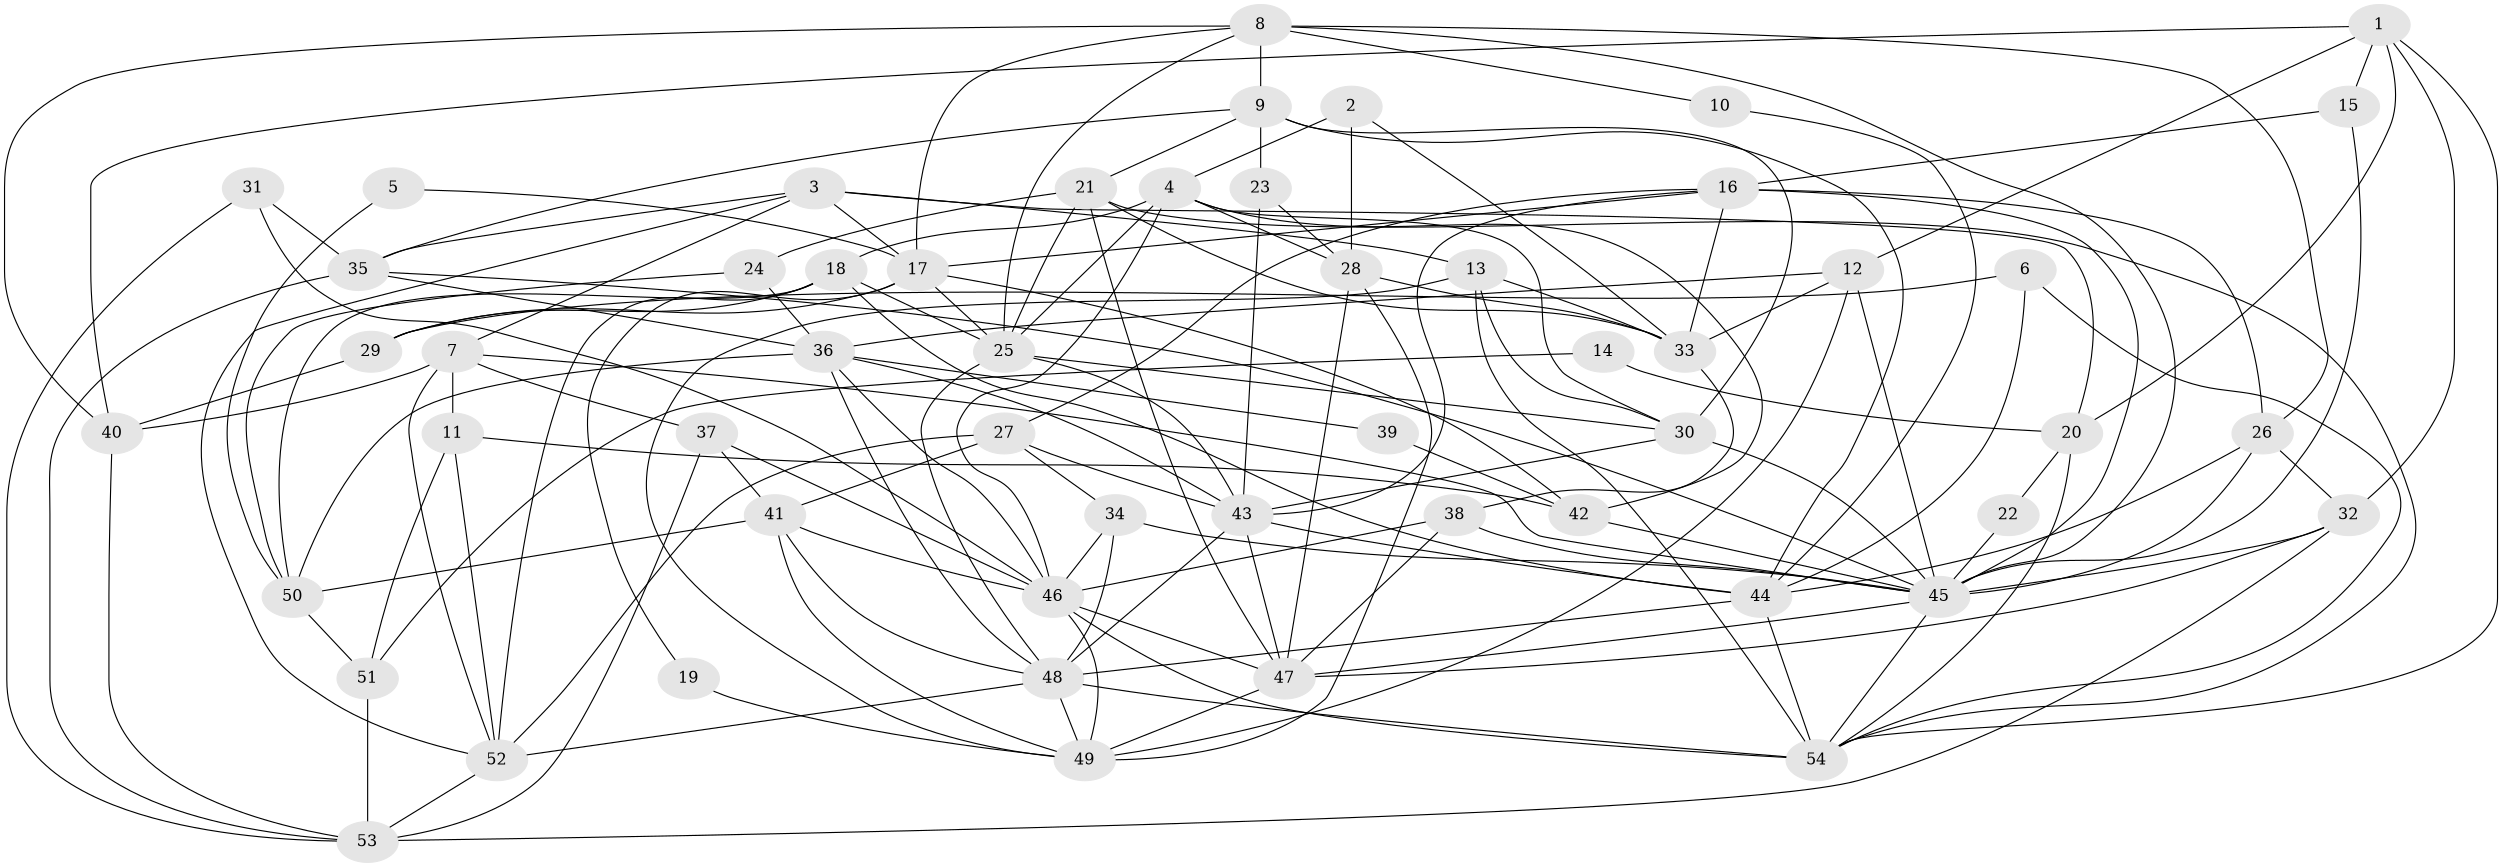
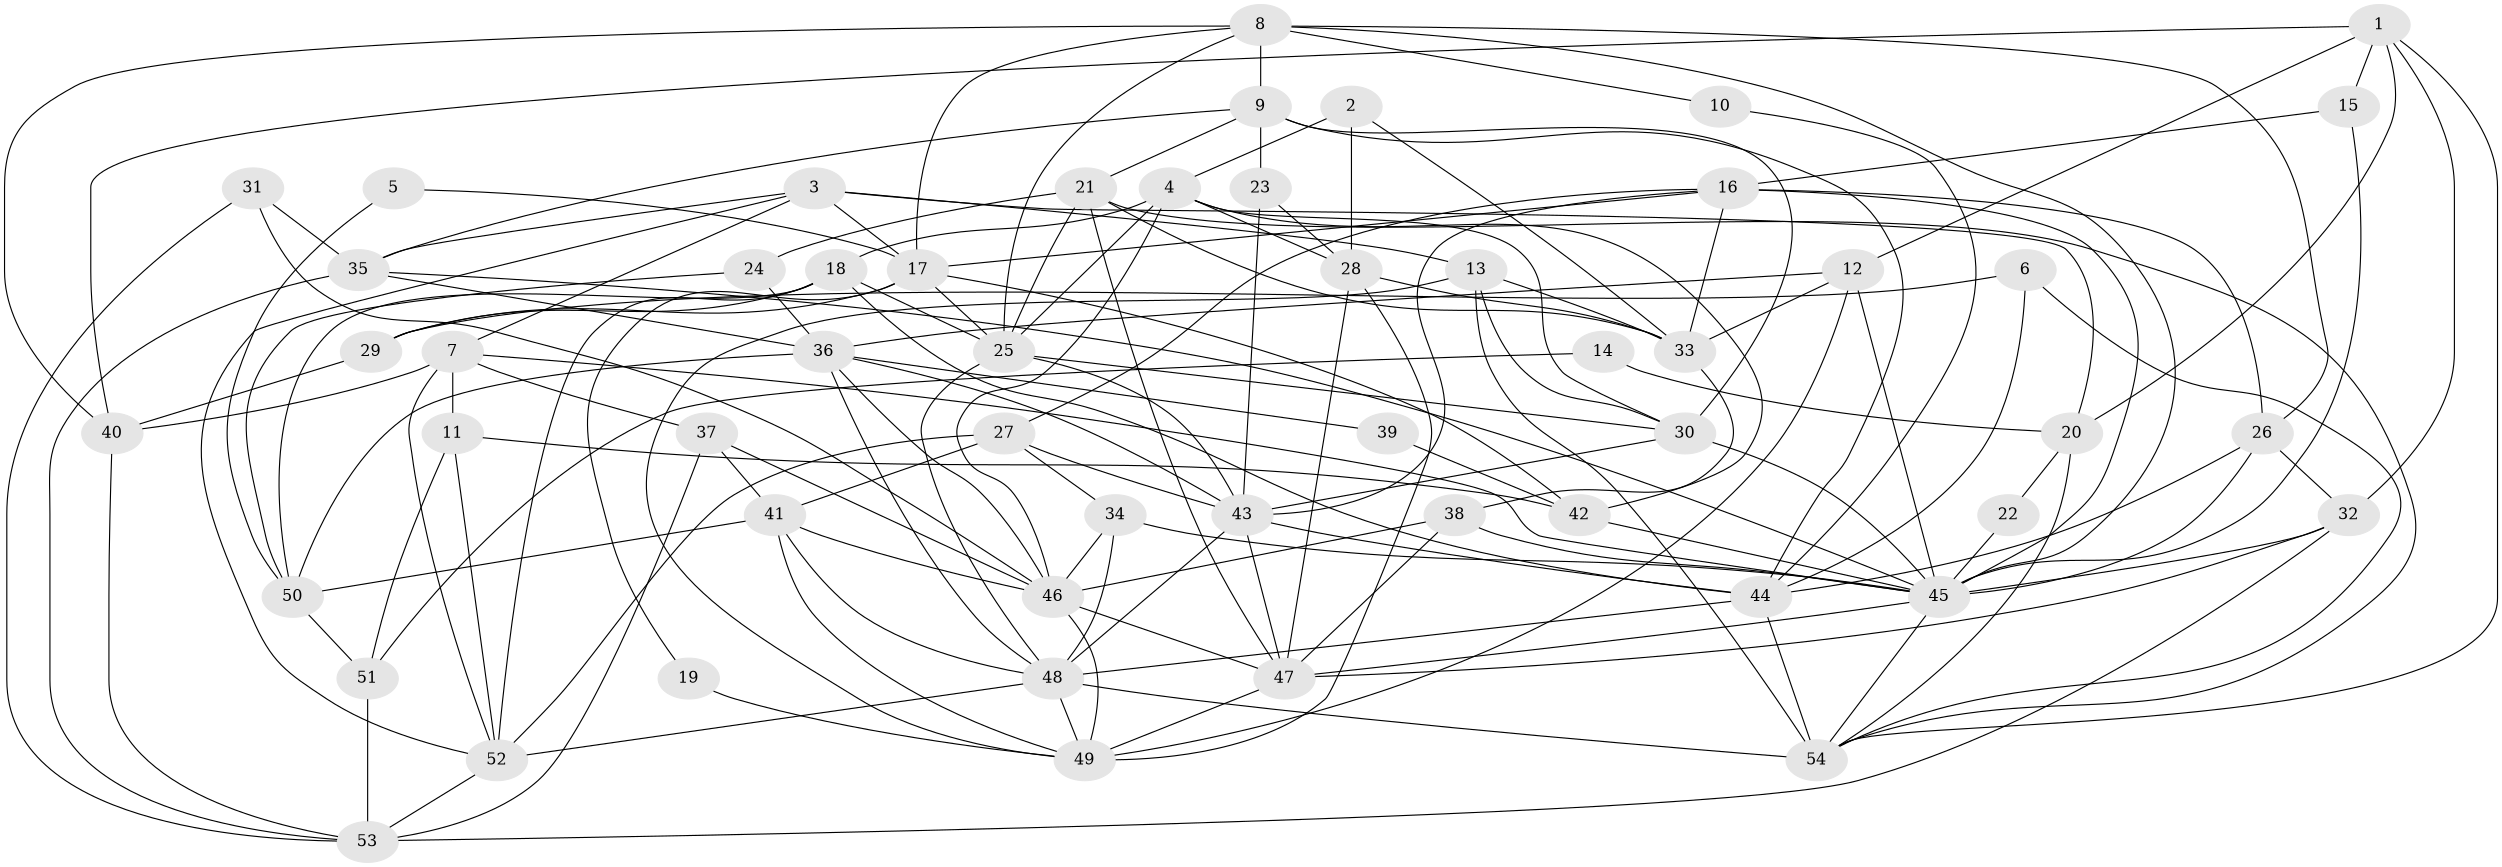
  graph {
    node [color=gray90 style=filled]
    edge [weight=1.0]
    1
    12
    15
    20
    32
    40
    54
    33
    45
    36
    49
    16
    22
    47
    53
    2
    4
    28
    18
    25
    30
    42
    46
    38
    3
    7
    13
    17
    35
    52
    11
    37
    29
    19
    50
    44
    43
    48
    5
    51
    6
    41
    8
    9
    10
    26
    21
    23
    24
    39
    14
    27
    34
    31
    1 -- 12
    1 -- 15
    1 -- 20
    1 -- 32
    1 -- 40
    1 -- 54
    12 -- 33
    12 -- 45
    12 -- 36
    12 -- 49
    15 -- 45
    15 -- 16
    20 -- 54 [weight=2.0]
    20 -- 22
    32 -- 45
    32 -- 47
    32 -- 53
    40 -- 53
    33 -- 38
    45 -- 54
    45 -- 47
    36 -- 46
    36 -- 50
    36 -- 43
    36 -- 48
    36 -- 39
    16 -- 33
    16 -- 45 [weight=2.0]
    16 -- 17
    16 -- 43
    16 -- 26
    16 -- 27
    22 -- 45
    47 -- 49
    2 -- 33
    2 -- 4
    2 -- 28
    4 -- 28
    4 -- 18
    4 -- 25 [weight=2.0]
    4 -- 30
    4 -- 42
    4 -- 46
    28 -- 33
    28 -- 49
    28 -- 47
    18 -- 25
    18 -- 52
    18 -- 29
    18 -- 50
    18 -- 44
    25 -- 30
    25 -- 43
    25 -- 48
    30 -- 45
    30 -- 43
    42 -- 45
-   46 -- 54 [weight=2.0]
    46 -- 49
    46 -- 47
    38 -- 45
    38 -- 47 [weight=2.0]
    38 -- 46
    3 -- 20
    3 -- 7
    3 -- 13
    3 -- 17
    3 -- 35
    3 -- 52
    7 -- 40
    7 -- 45
    7 -- 52
    7 -- 11
    7 -- 37
    13 -- 54
    13 -- 33
    13 -- 49
    13 -- 30
    17 -- 25 [weight=2.0]
    17 -- 42
    17 -- 29
    17 -- 19
    35 -- 45
    35 -- 36
    35 -- 53
    52 -- 53
    11 -- 42
    11 -- 52
    11 -- 51
    37 -- 53
    37 -- 46
    37 -- 41
    29 -- 40
    19 -- 49
    50 -- 51
    44 -- 54
    44 -- 48
    43 -- 47 [weight=2.0]
    43 -- 44
    43 -- 48
    48 -- 54 [weight=2.0]
    48 -- 49
    48 -- 52
    5 -- 17
    5 -- 50
    51 -- 53
    6 -- 54
    6 -- 29
    6 -- 44
    41 -- 49
    41 -- 46
    41 -- 50
    41 -- 48
    8 -- 40
    8 -- 45
    8 -- 25
    8 -- 17
    8 -- 9
    8 -- 10
    8 -- 26
    9 -- 30
    9 -- 35
    9 -- 44
    9 -- 21
    9 -- 23
    10 -- 44
    26 -- 32
    26 -- 45
    26 -- 44
    21 -- 54
    21 -- 33
    21 -- 47
    21 -- 25
    21 -- 24
    23 -- 28
    23 -- 43
    24 -- 36
    24 -- 50
    39 -- 42
    14 -- 20
    14 -- 51
    27 -- 52
    27 -- 43
    27 -- 41
    27 -- 34
    34 -- 45
    34 -- 46
    34 -- 48
    31 -- 53
    31 -- 46
    31 -- 35
  }
